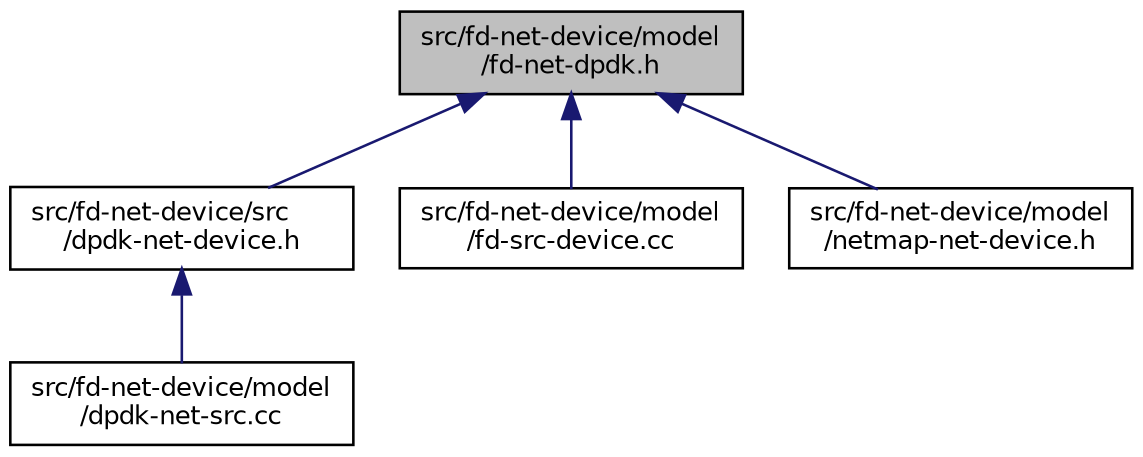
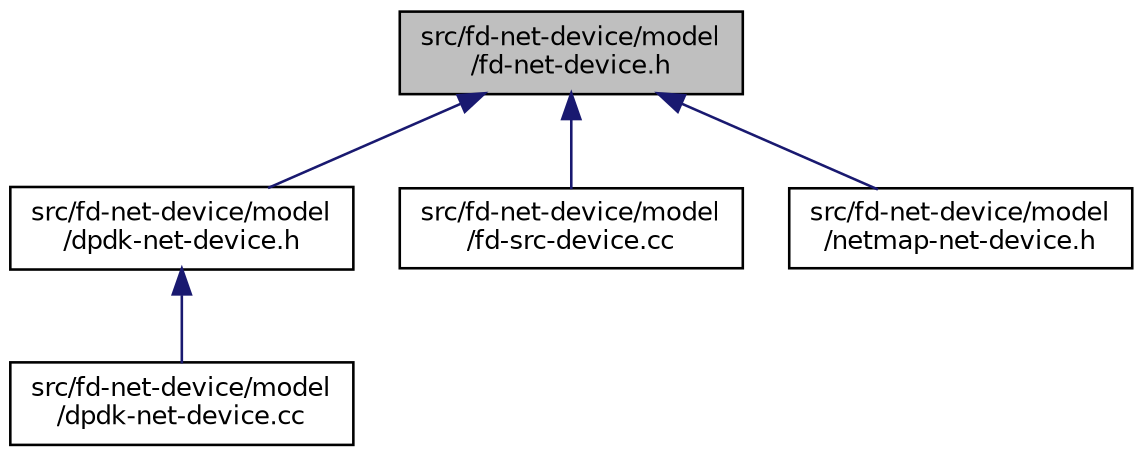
  digraph {
    node [color=black fillcolor=white fontname=Helvetica fontsize=10 shape=record style=filled]
    edge [color=midnightblue dir=back fontname=Helvetica fontsize=10 labelfontname=Helvetica labelfontsize=10 style=solid]
-   n1 [fillcolor=grey75 fontcolor=black height=0.2 label="src/fd-net-device/model\l/fd-net-dpdk.h" width=0.4]
-   n2 [height=0.2 label="src/fd-net-device/src\l/dpdk-net-device.h" width=0.4]
+   n1 [fillcolor=grey75 fontcolor=black height=0.2 label="src/fd-net-device/model\l/fd-net-device.h" width=0.4]
+   n2 [height=0.2 label="src/fd-net-device/model\l/dpdk-net-device.h" width=0.4]
    n3 [height=0.2 label="src/fd-net-device/model\l/fd-src-device.cc" width=0.4]
    n4 [height=0.2 label="src/fd-net-device/model\l/netmap-net-device.h" width=0.4]
-   n5 [height=0.2 label="src/fd-net-device/model\l/dpdk-net-src.cc" width=0.4]
+   n5 [height=0.2 label="src/fd-net-device/model\l/dpdk-net-device.cc" width=0.4]
    n1 -> n2
    n1 -> n3
    n1 -> n4
    n2 -> n5
  }
